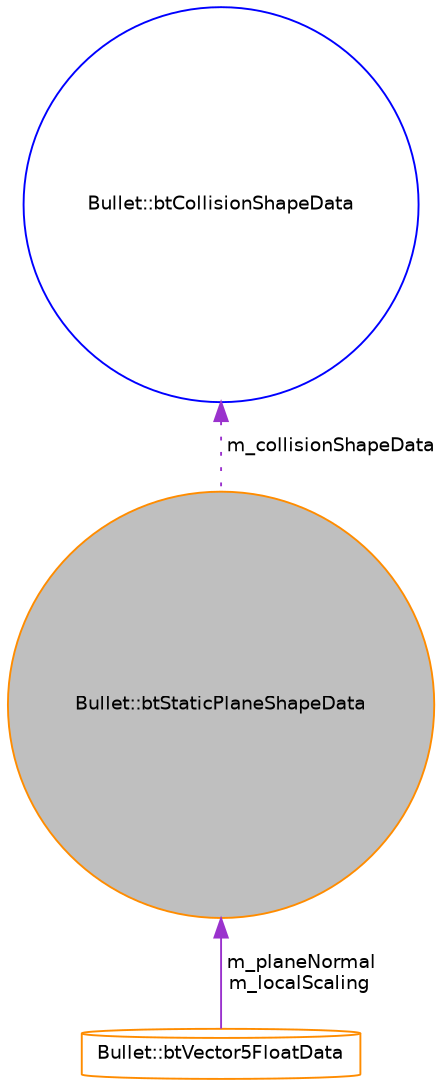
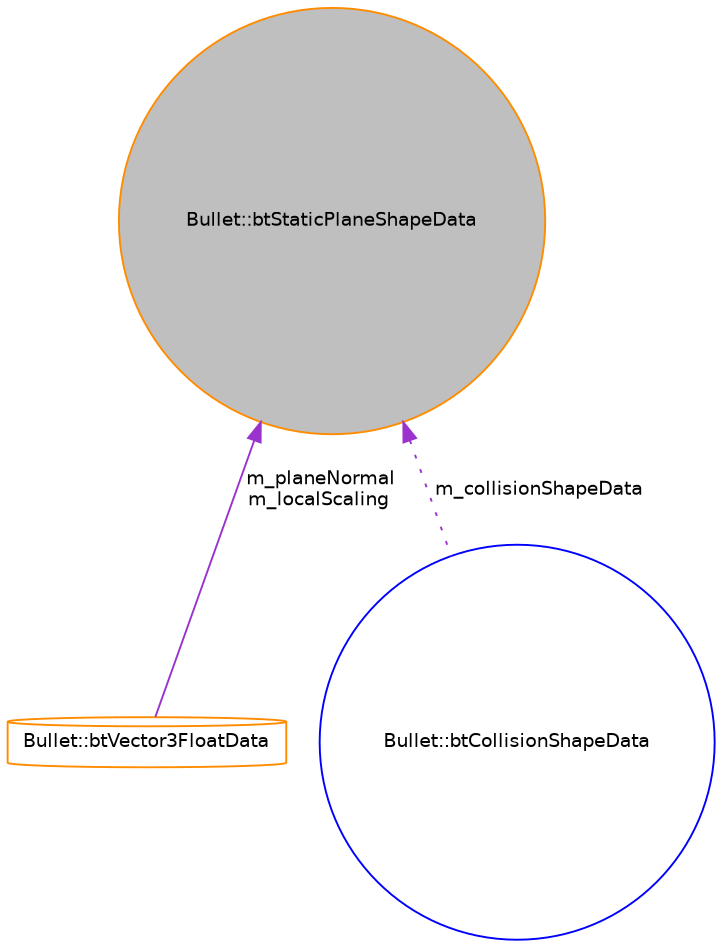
  digraph {
    node [color=darkorange fillcolor=white fontname=Helvetica fontsize=10 shape=circle style=filled]
    edge [color=darkorchid3 dir=back fontname=Helvetica fontsize=10 labelfontname=Helvetica labelfontsize=10]
    n1 [fillcolor=grey75 fontcolor=black height=0.2 label="Bullet::btStaticPlaneShapeData" width=0.4]
-   n2 [height=0.2 label="Bullet::btVector5FloatData" shape=cylinder width=0.4]
+   n2 [height=0.2 label="Bullet::btVector3FloatData" shape=cylinder width=0.4]
    n3 [color=blue height=0.2 label="Bullet::btCollisionShapeData" width=0.4]
    n1 -> n2 [label=" m_planeNormal\nm_localScaling" style=solid]
-   n3 -> n1 [label=" m_collisionShapeData" style=dotted]
+   n1 -> n3 [label=" m_collisionShapeData" style=dotted]
  }
